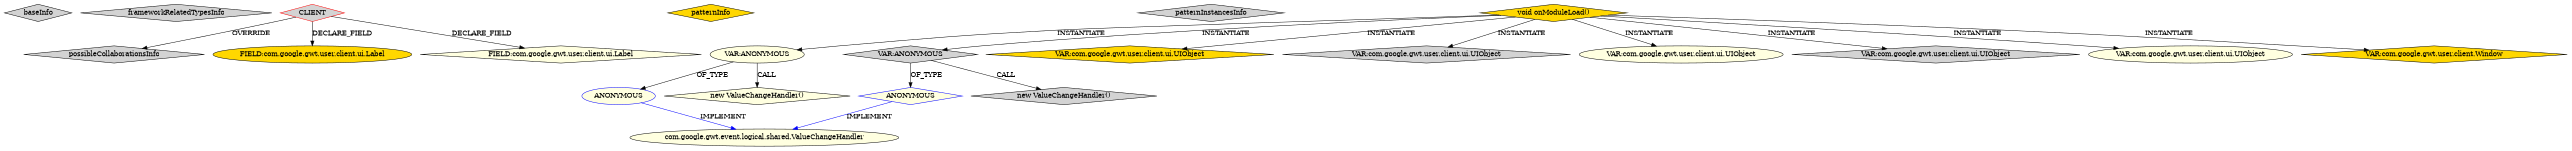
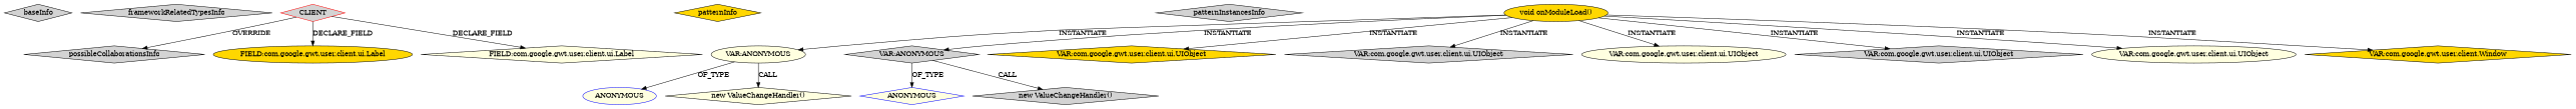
  digraph {
    node [fillcolor=lightgrey shape=diamond style=filled isFrameworkType=false vertexType=VARIABLE_EXPRESION]
    baseInfo [category=pattern graphId=372 isAnonymous=false possibleRelation=false isFrameworkType="" vertexType=""]
    frameworkRelatedTypesInfo [isFrameworkType="" vertexType=""]
    possibleCollaborationsInfo [isFrameworkType="" vertexType=""]
    patternInfo [fillcolor=gold frequency=2.0 patternRootClient=0 isFrameworkType="" vertexType=""]
    patternInstancesInfo [0="coldplayguy-flight87~/coldplayguy-flight87/flight87-master/BookFlight/src/bookflight/client/BookFlight.java~BookFlight~1091" 1="Tok-Erwin~/Tok-Erwin/Erwin-master/src/main/java/erwin/client/Erwin.java~Erwin~388" isFrameworkType="" vertexType=""]
-   n6 [fillcolor=lightyellow label="com.google.gwt.event.logical.shared.ValueChangeHandler" shape=ellipse vertexType=FRAMEWORK_INTERFACE_TYPE]
    n7 [color=blue fillcolor=lightyellow label=ANONYMOUS shape=ellipse vertexType=REFERENCE_ANONYMOUS_DECLARATION]
    n8 [color=blue fillcolor=lightyellow label=ANONYMOUS vertexType=REFERENCE_ANONYMOUS_DECLARATION]
    n9 [fillcolor=lightyellow label="VAR:ANONYMOUS" shape=ellipse]
    n10 [fillcolor=lightyellow label="new ValueChangeHandler()" vertexType=CONSTRUCTOR_CALL]
    n11 [label="VAR:ANONYMOUS"]
    n12 [label="new ValueChangeHandler()" vertexType=CONSTRUCTOR_CALL]
-   n13 [fillcolor=gold label="void onModuleLoad()" vertexType=OVERRIDING_METHOD_DECLARATION]
+   n13 [fillcolor=gold label="void onModuleLoad()" shape=ellipse vertexType=OVERRIDING_METHOD_DECLARATION]
    n14 [fillcolor=gold label="VAR:com.google.gwt.user.client.ui.UIObject"]
    n15 [label="VAR:com.google.gwt.user.client.ui.UIObject"]
    n16 [fillcolor=lightyellow label="VAR:com.google.gwt.user.client.ui.UIObject" shape=ellipse]
    n17 [label="VAR:com.google.gwt.user.client.ui.UIObject"]
    n18 [fillcolor=lightyellow label="VAR:com.google.gwt.user.client.ui.UIObject" shape=ellipse]
    n19 [fillcolor=gold label="VAR:com.google.gwt.user.client.Window"]
    n20 [color=red label=CLIENT vertexType=ROOT_CLIENT_CLASS_DECLARATION]
    n21 [fillcolor=gold label="FIELD:com.google.gwt.user.client.ui.Label" shape=ellipse vertexType=FIELD_DECLARATION]
    n22 [fillcolor=lightyellow label="FIELD:com.google.gwt.user.client.ui.Label" vertexType=FIELD_DECLARATION]
-   n7 -> n6 [color=blue label=IMPLEMENT]
-   n8 -> n6 [color=blue label=IMPLEMENT]
    n9 -> n7 [label=OF_TYPE]
    n9 -> n10 [label=CALL]
    n11 -> n8 [label=OF_TYPE]
    n11 -> n12 [label=CALL]
    n13 -> n9 [label=INSTANTIATE]
    n13 -> n11 [label=INSTANTIATE]
    n13 -> n14 [label=INSTANTIATE]
    n13 -> n15 [label=INSTANTIATE]
    n13 -> n16 [label=INSTANTIATE]
    n13 -> n17 [label=INSTANTIATE]
    n13 -> n18 [label=INSTANTIATE]
    n13 -> n19 [label=INSTANTIATE]
    n20 -> possibleCollaborationsInfo [label=OVERRIDE]
    n20 -> n21 [label=DECLARE_FIELD]
    n20 -> n22 [label=DECLARE_FIELD]
  }
